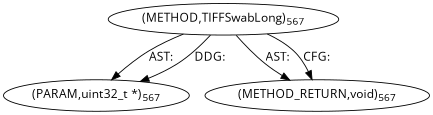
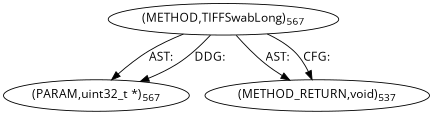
  digraph {
    fontname="Open Sans"
    node [fontname="Open Sans"]
    edge [fontname="Open Sans"]
    n1 [label=<(METHOD,TIFFSwabLong)<SUB>567</SUB>>]
    n2 [label=<(PARAM,uint32_t *)<SUB>567</SUB>>]
-   n3 [label=<(METHOD_RETURN,void)<SUB>567</SUB>>]
+   n3 [label=<(METHOD_RETURN,void)<SUB>537</SUB>>]
    n1 -> n2 [label="AST: "]
    n1 -> n2 [label="DDG: "]
    n1 -> n3 [label="AST: "]
    n1 -> n3 [label="CFG: "]
  }
